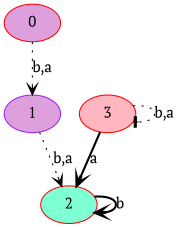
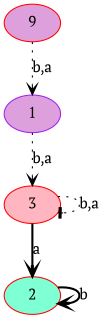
  digraph {
    d2tdocpreamble="\usetikzlibrary{automata}"
    d2tfigpreamble="\tikzstyle{every state}= [ draw=blue!50,very thick,fill=blue!20]  \tikzstyle{auto}= [fill=white]"
    fontname="PT Serif"
    ranksep=0.5
    node [color=red fillcolor=plum fontname="PT Serif" style="state,filled"]
    edge [arrowhead=vee fontname="PT Serif" lblstyle=auto style=dotted topath="bend right"]
-   n1 [label=0]
+   n1 [label=9]
    n2 [color=purple label=1 style="state, accepting,filled"]
    n3 [fillcolor=lightpink label=3]
    n4 [fillcolor=aquamarine label=2 style="state, initial,filled"]
    n1 -> n2 [label="b,a"]
-   n2 -> n4 [label="b,a"]
+   n2 -> n3 [label="b,a"]
    n3 -> n3 [arrowhead=tee label="b,a" topath="loop above"]
    n3 -> n4 [label=a style=bold]
    n4 -> n4 [label=b style=bold topath="loop above"]
  }
